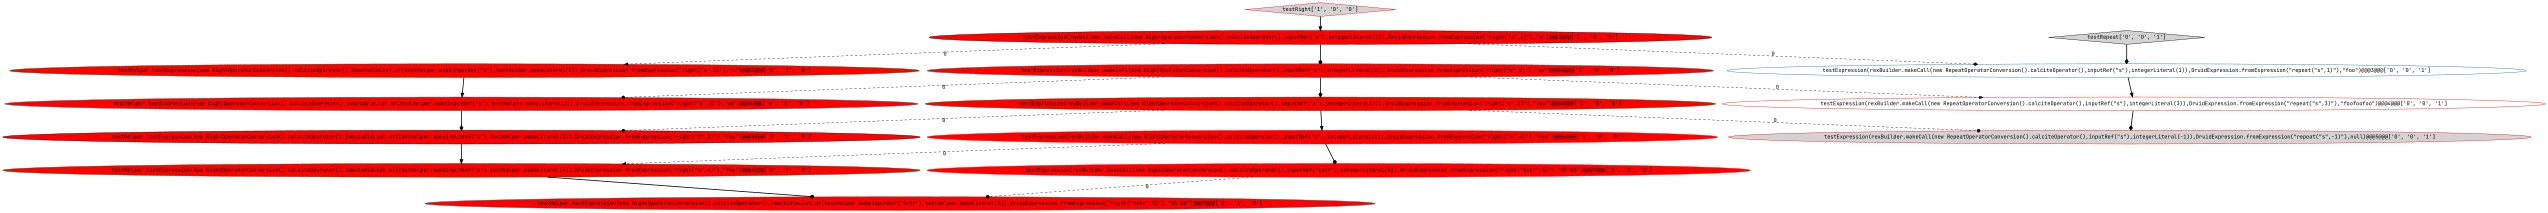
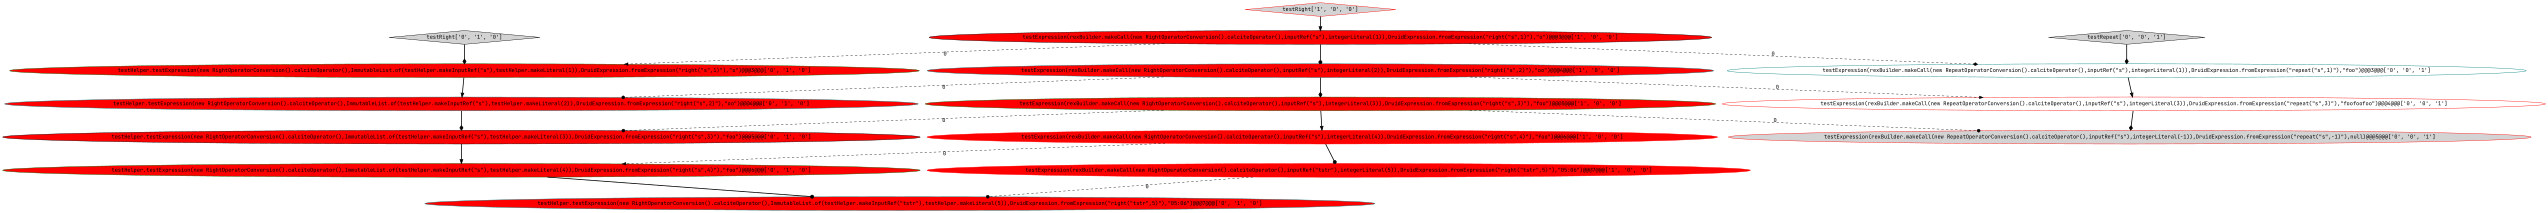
  digraph {
    fontname="JetBrains Mono"
    node [fillcolor=red shape=ellipse style=filled color=red fontname="JetBrains Mono"]
    edge [style=bold arrowhead=normal fontname="JetBrains Mono"]
    n1 [label="testExpression(rexBuilder.makeCall(new RightOperatorConversion().calciteOperator(),inputRef(\"s\"),integerLiteral(4)),DruidExpression.fromExpression(\"right(\"s\",4)\"),\"foo\")@@@6@@@['1', '0', '0']"]
    n2 [label="testHelper.testExpression(new RightOperatorConversion().calciteOperator(),ImmutableList.of(testHelper.makeInputRef(\"s\"),testHelper.makeLiteral(4)),DruidExpression.fromExpression(\"right(\"s\",4)\"),\"foo\")@@@6@@@['0', '1', '0']" color=darkgreen]
    n3 [label="testExpression(rexBuilder.makeCall(new RightOperatorConversion().calciteOperator(),inputRef(\"tstr\"),integerLiteral(5)),DruidExpression.fromExpression(\"right(\"tstr\",5)\"),\"05:06\")@@@7@@@['1', '0', '0']"]
    n4 [label="testHelper.testExpression(new RightOperatorConversion().calciteOperator(),ImmutableList.of(testHelper.makeInputRef(\"tstr\"),testHelper.makeLiteral(5)),DruidExpression.fromExpression(\"right(\"tstr\",5)\"),\"05:06\")@@@7@@@['0', '1', '0']" color=teal]
+   n5 [fillcolor=lightgray label="testRight['0', '1', '0']" shape=diamond color=black]
    n6 [label="testHelper.testExpression(new RightOperatorConversion().calciteOperator(),ImmutableList.of(testHelper.makeInputRef(\"s\"),testHelper.makeLiteral(1)),DruidExpression.fromExpression(\"right(\"s\",1)\"),\"o\")@@@3@@@['0', '1', '0']" color=darkgreen]
    n7 [label="testHelper.testExpression(new RightOperatorConversion().calciteOperator(),ImmutableList.of(testHelper.makeInputRef(\"s\"),testHelper.makeLiteral(2)),DruidExpression.fromExpression(\"right(\"s\",2)\"),\"oo\")@@@4@@@['0', '1', '0']" color=teal]
    n8 [label="testExpression(rexBuilder.makeCall(new RightOperatorConversion().calciteOperator(),inputRef(\"s\"),integerLiteral(2)),DruidExpression.fromExpression(\"right(\"s\",2)\"),\"oo\")@@@4@@@['1', '0', '0']" color=teal]
    n9 [label="testExpression(rexBuilder.makeCall(new RightOperatorConversion().calciteOperator(),inputRef(\"s\"),integerLiteral(3)),DruidExpression.fromExpression(\"right(\"s\",3)\"),\"foo\")@@@5@@@['1', '0', '0']" color=darkgreen]
    n10 [fillcolor=white label="testExpression(rexBuilder.makeCall(new RepeatOperatorConversion().calciteOperator(),inputRef(\"s\"),integerLiteral(3)),DruidExpression.fromExpression(\"repeat(\"s\",3)\"),\"foofoofoo\")@@@4@@@['0', '0', '1']"]
    n11 [label="testExpression(rexBuilder.makeCall(new RightOperatorConversion().calciteOperator(),inputRef(\"s\"),integerLiteral(1)),DruidExpression.fromExpression(\"right(\"s\",1)\"),\"o\")@@@3@@@['1', '0', '0']" color=black]
    n12 [fillcolor=white label="testExpression(rexBuilder.makeCall(new RepeatOperatorConversion().calciteOperator(),inputRef(\"s\"),integerLiteral(1)),DruidExpression.fromExpression(\"repeat(\"s\",1)\"),\"foo\")@@@3@@@['0', '0', '1']" color=teal]
    n13 [label="testHelper.testExpression(new RightOperatorConversion().calciteOperator(),ImmutableList.of(testHelper.makeInputRef(\"s\"),testHelper.makeLiteral(3)),DruidExpression.fromExpression(\"right(\"s\",3)\"),\"foo\")@@@5@@@['0', '1', '0']" color=black]
    n14 [fillcolor=lightgray label="testExpression(rexBuilder.makeCall(new RepeatOperatorConversion().calciteOperator(),inputRef(\"s\"),integerLiteral(-1)),DruidExpression.fromExpression(\"repeat(\"s\",-1)\"),null)@@@5@@@['0', '0', '1']"]
    n15 [fillcolor=lightgray label="testRepeat['0', '0', '1']" shape=diamond color=black]
    n16 [fillcolor=lightgray label="testRight['1', '0', '0']" shape=diamond]
    n1 -> n2 [label=0 style=dashed]
    n1 -> n3 [arrowhead=dot]
    n2 -> n4 [arrowhead=dot]
    n3 -> n4 [label=0 style=dashed arrowhead=dot]
+   n5 -> n6 [arrowhead=diamond]
    n6 -> n7
    n7 -> n13 [arrowhead=diamond]
    n8 -> n7 [label=0 style=dashed arrowhead=dot]
    n8 -> n9 [arrowhead=diamond]
    n8 -> n10 [label=0 style=dashed]
    n9 -> n1
    n9 -> n13 [label=0 style=dashed arrowhead=dot]
    n9 -> n14 [label=0 style=dashed arrowhead=dot]
    n10 -> n14 [arrowhead=diamond]
    n11 -> n6 [label=0 style=dashed]
    n11 -> n8 [arrowhead=dot]
    n11 -> n12 [label=0 style=dashed arrowhead=diamond]
    n12 -> n10
    n13 -> n2
    n15 -> n12 [arrowhead=diamond]
    n16 -> n11
  }
